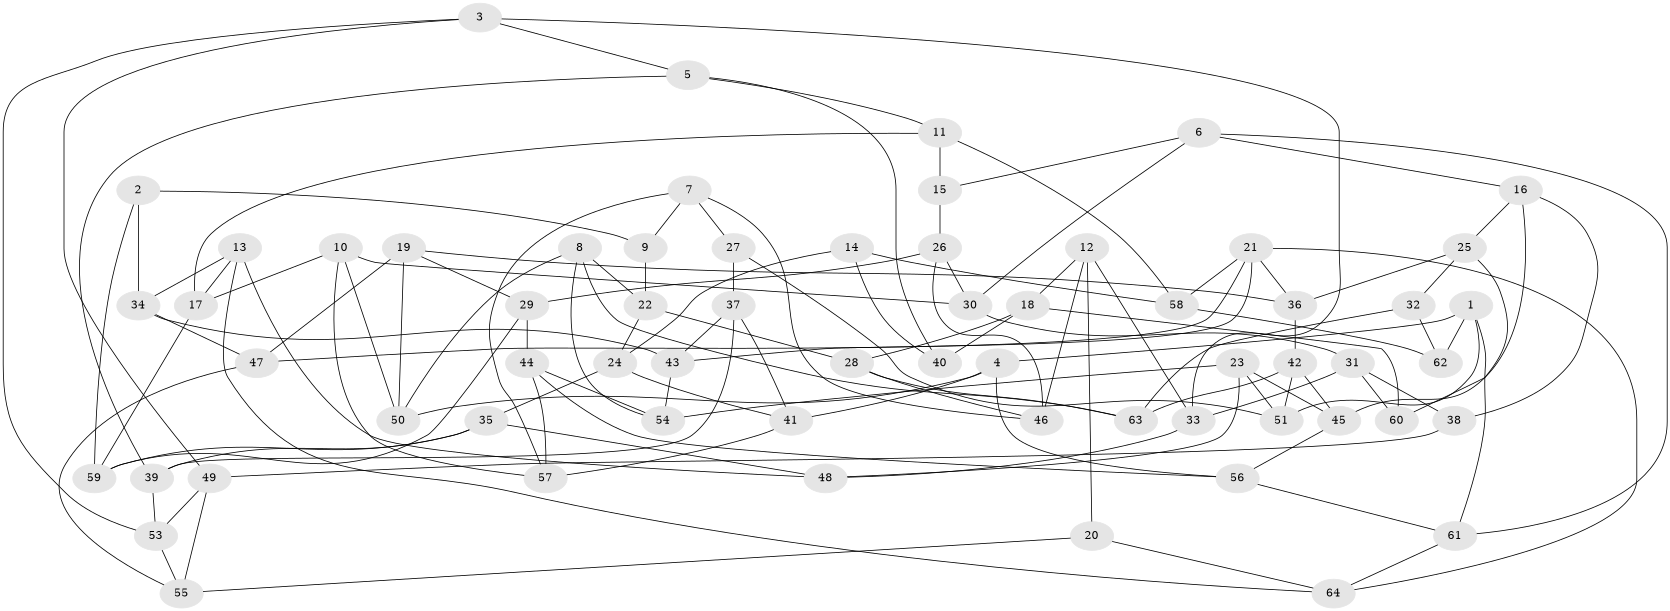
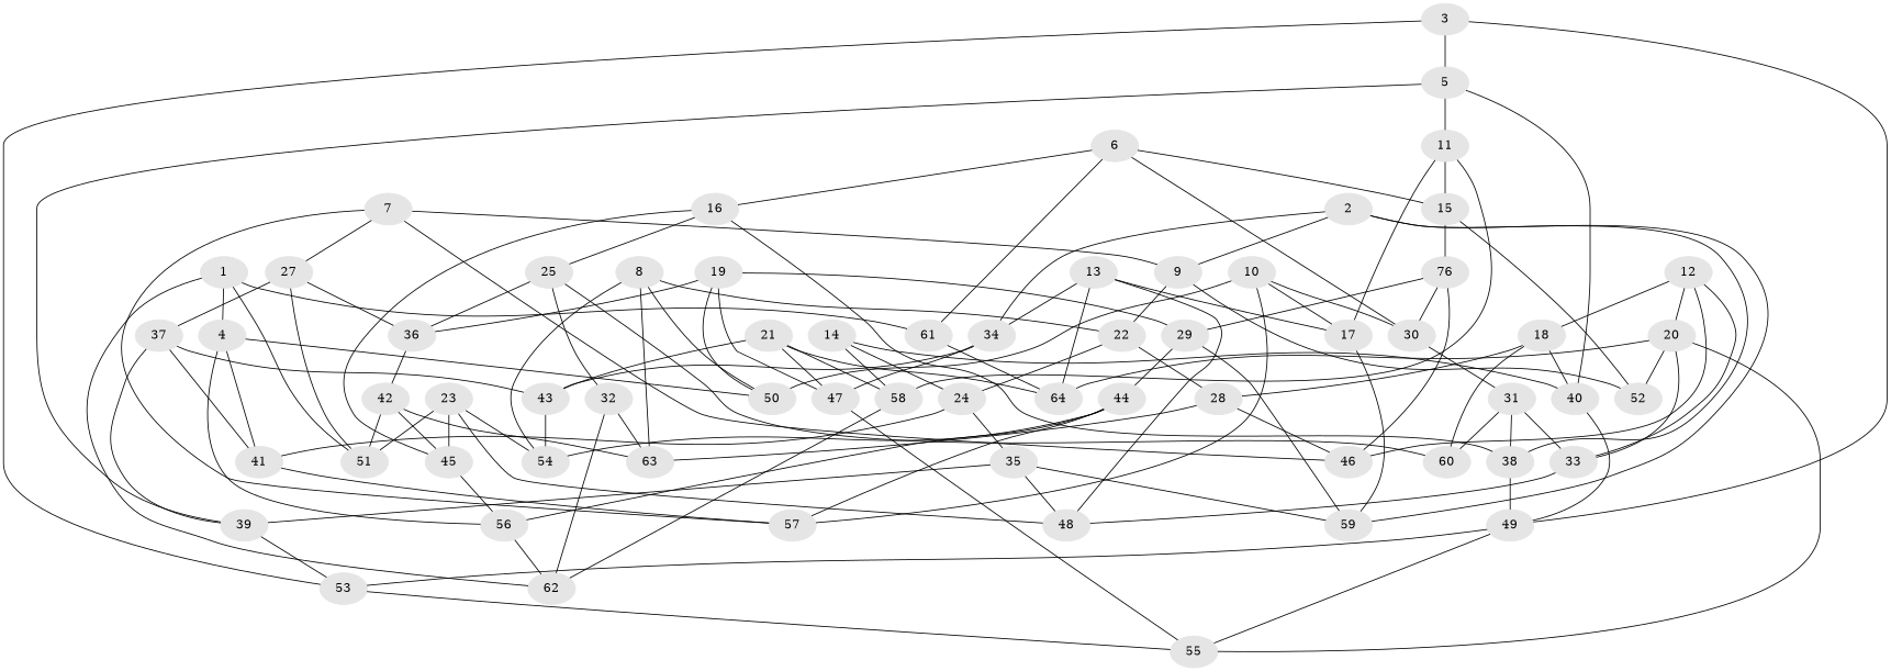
  graph {
    node [color=gray90 style=filled]
    1
    4
    51
    61
    62
    41
    50
    56
    64
    2
    9
    34
    38
    59
    22
+   52
    47
    43
    49
    3
    5
    33
    53
    11
    39
    40
    48
    55
    57
    15
    17
    58
    6
    16
    30
-   26
+   26 [label=76]
    25
    45
    31
    7
    27
    46
    36
    37
    8
    54
    63
    24
    28
    10
    12
    18
    20
    60
    13
    14
    35
    29
    32
    19
    44
    42
    21
    23
    1 -- 4
    1 -- 51
    1 -- 61
    1 -- 62
    4 -- 41
    4 -- 50
    4 -- 56
    61 -- 64
    41 -- 57
-   56 -- 61
+   56 -- 62
    2 -- 9
    2 -- 34
+   2 -- 38
    2 -- 59
    9 -- 22
+   9 -- 52
    34 -- 47
    34 -- 43
    38 -- 49
    22 -- 24
    22 -- 28
    47 -- 55
    43 -- 54
    49 -- 53
    49 -- 55
    3 -- 49
    3 -- 5
-   3 -- 33
+   20 -- 33
    3 -- 53
    5 -- 11
    5 -- 39
    5 -- 40
    33 -- 48
    53 -- 55
    11 -- 15
    11 -- 17
    11 -- 58
    39 -- 53
+   40 -- 49
+   15 -- 52
    15 -- 26
    17 -- 59
    58 -- 62
    6 -- 61
    6 -- 15
    6 -- 16
    6 -- 30
    16 -- 38
    16 -- 25
    16 -- 45
    30 -- 31
    26 -- 30
    26 -- 46
    26 -- 29
    25 -- 36
    25 -- 60
    25 -- 32
    45 -- 56
    31 -- 38
    31 -- 33
    31 -- 60
    7 -- 9
    7 -- 57
    7 -- 27
    7 -- 46
    27 -- 51
-   21 -- 36
+   27 -- 36
    27 -- 37
    36 -- 42
    37 -- 41
    37 -- 43
    37 -- 39
    8 -- 50
    8 -- 22
    8 -- 54
    8 -- 63
    24 -- 41
    24 -- 35
    28 -- 46
    28 -- 63
    10 -- 50
    10 -- 57
    10 -- 17
    10 -- 30
    12 -- 33
    12 -- 46
    12 -- 18
    12 -- 20
    18 -- 40
    18 -- 28
    18 -- 60
    20 -- 64
+   20 -- 52
    20 -- 55
    13 -- 64
    13 -- 34
    13 -- 48
    13 -- 17
    14 -- 40
    14 -- 58
    14 -- 24
    35 -- 59
    35 -- 39
    35 -- 48
    29 -- 59
    29 -- 44
    32 -- 62
    32 -- 63
    19 -- 50
    19 -- 47
    19 -- 36
    19 -- 29
    44 -- 56
    44 -- 57
    44 -- 54
    42 -- 51
    42 -- 45
    42 -- 63
    21 -- 64
    21 -- 47
    21 -- 43
    21 -- 58
    23 -- 51
    23 -- 48
    23 -- 45
    23 -- 54
  }
